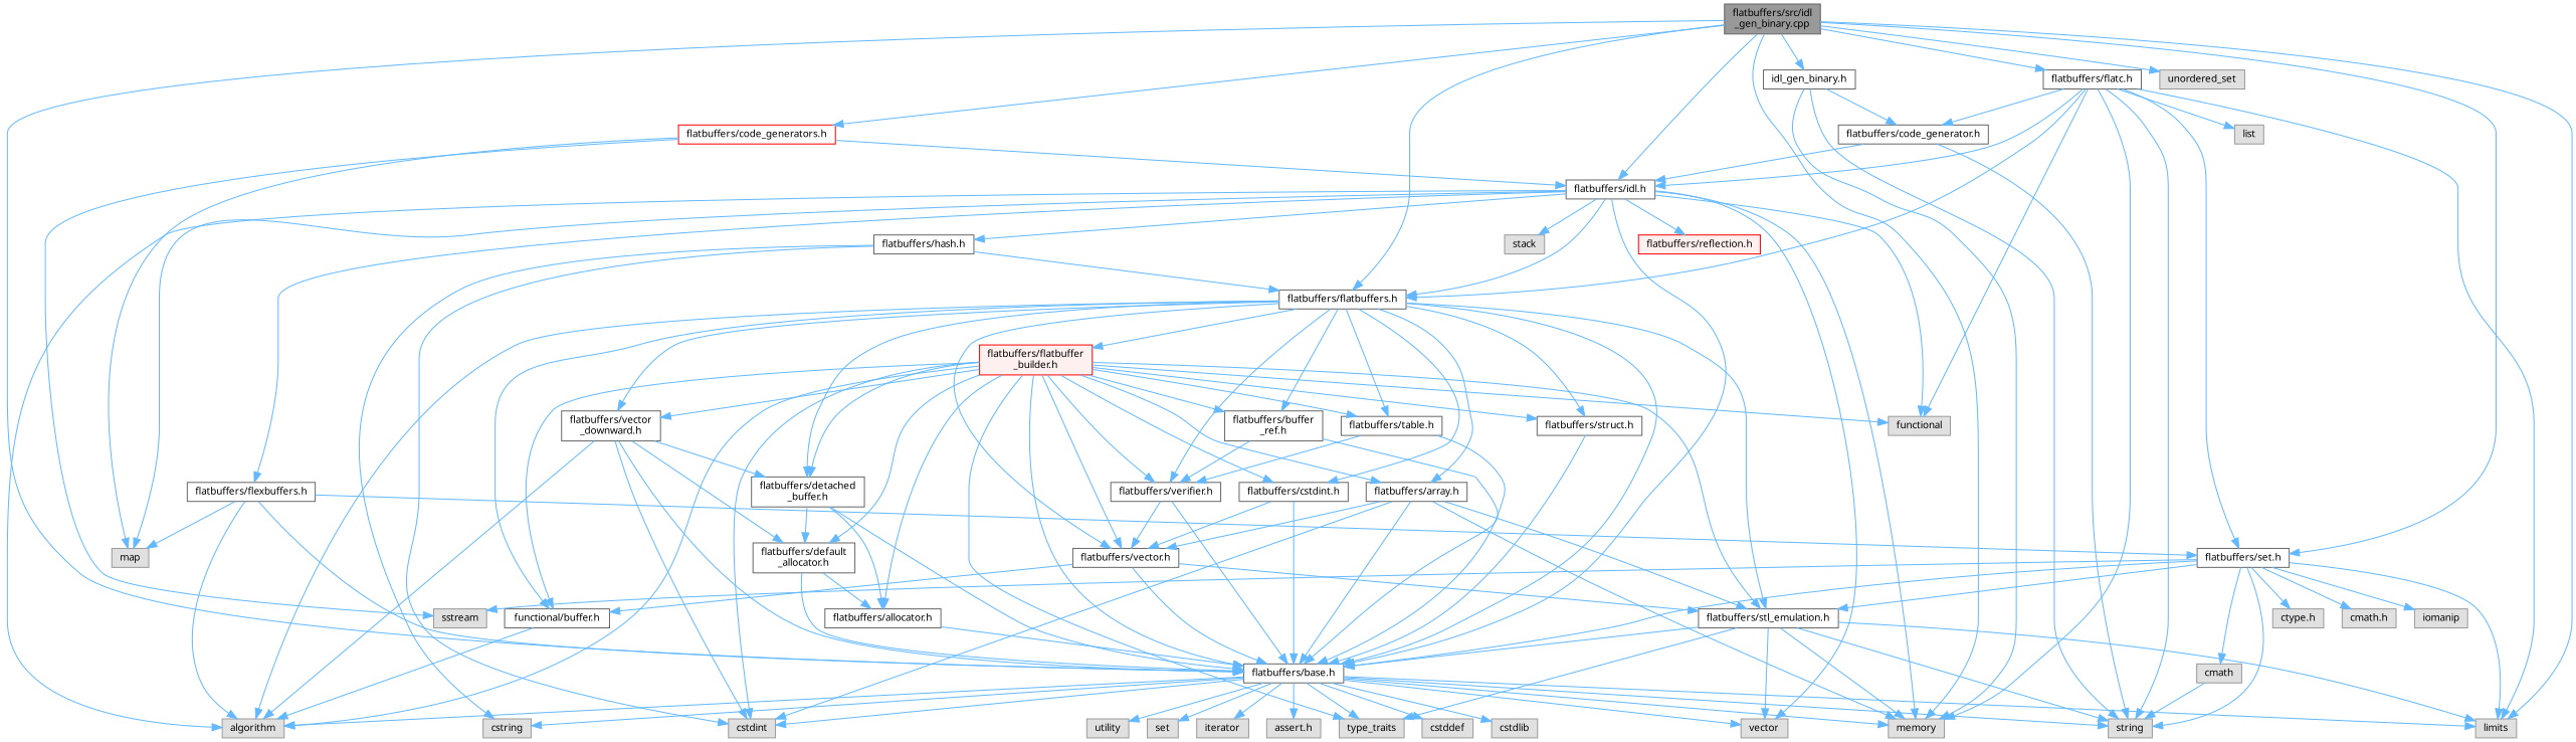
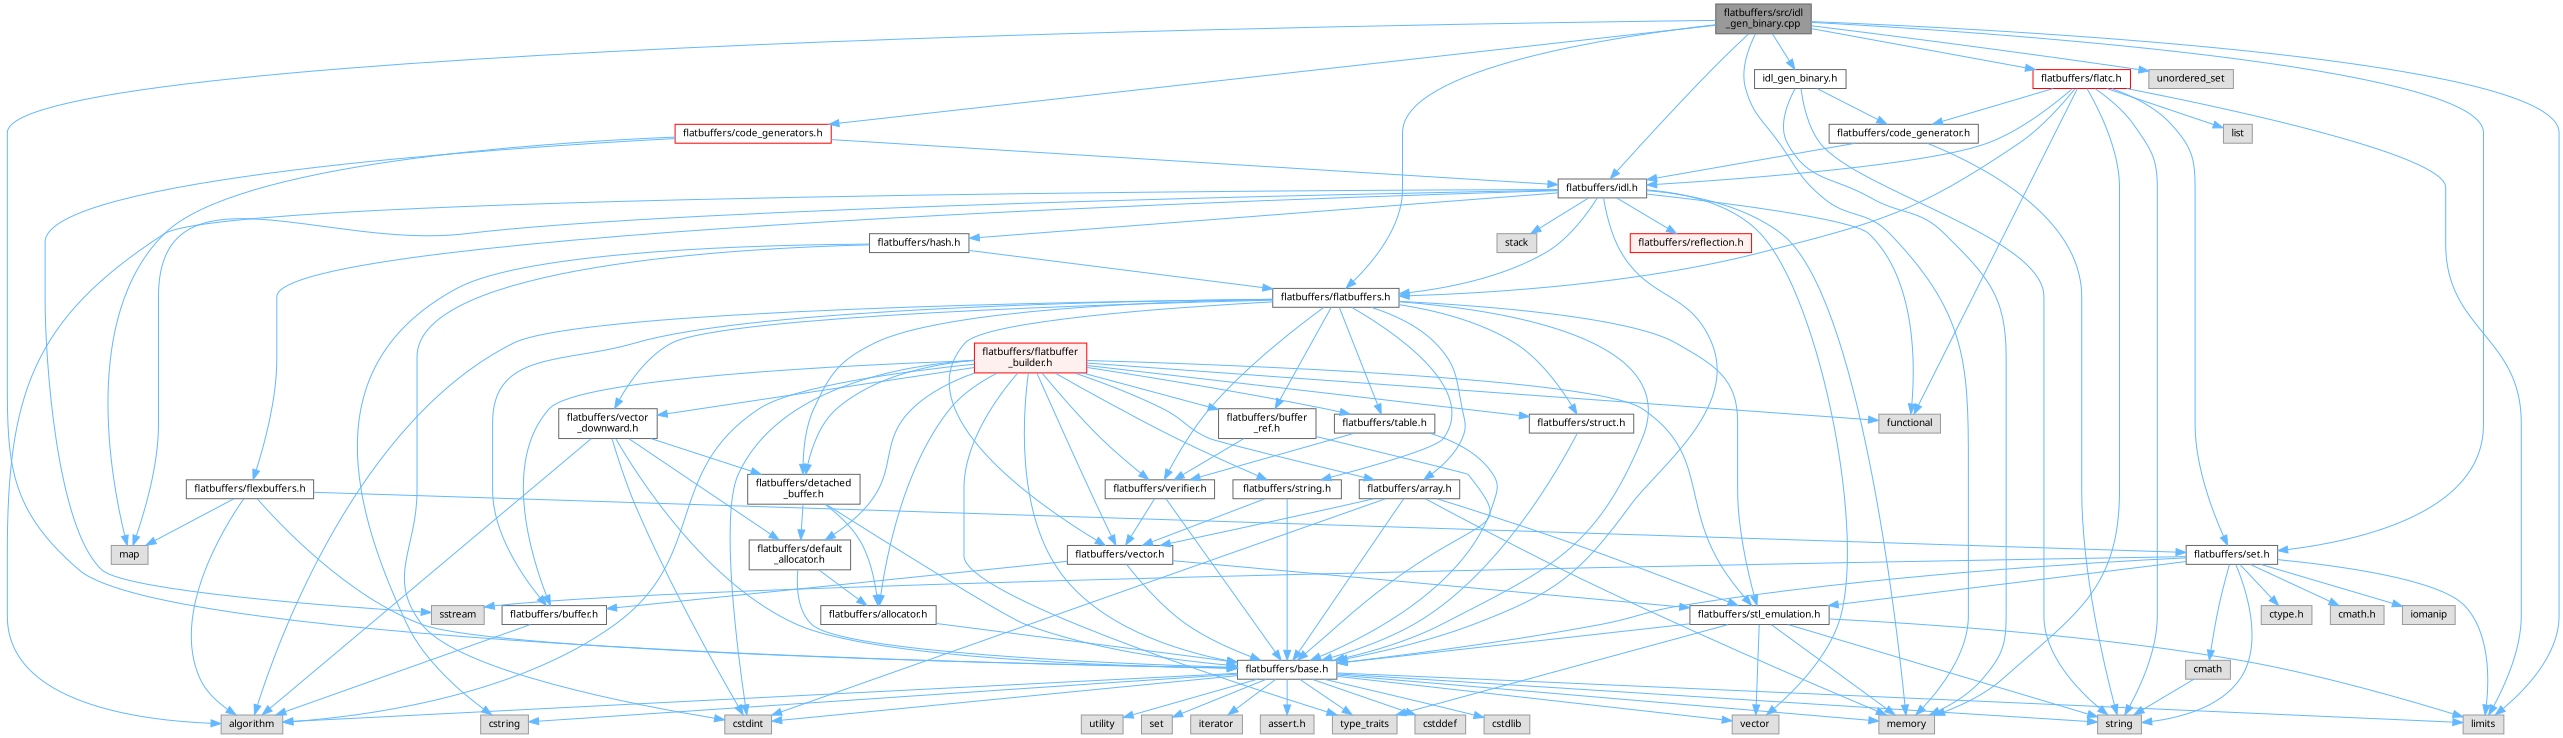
  digraph {
    fontname="Noto Sans"
    node [color=grey60 fillcolor="#E0E0E0" fontname="Noto Sans" fontsize=10 shape=box style=filled]
    edge [color=steelblue1 fontname="Noto Sans" fontsize=10 labelfontname=Helvetica labelfontsize=10 style=solid]
    n1 [color=gray40 fillcolor=grey60 fontcolor=black height=0.2 label="flatbuffers/src/idl\l_gen_binary.cpp" width=0.4]
    n2 [color=grey40 fillcolor=white height=0.2 label="idl_gen_binary.h" width=0.4]
    n3 [height=0.2 label=memory width=0.4]
    n4 [color=grey40 fillcolor=white height=0.2 label="flatbuffers/idl.h" width=0.4]
    n5 [color=grey40 fillcolor=white height=0.2 label="flatbuffers/base.h" width=0.4]
    n6 [height=0.2 label=limits width=0.4]
    n7 [color=grey40 fillcolor=white height=0.2 label="flatbuffers/flatbuffers.h" width=0.4]
    n8 [color=grey40 fillcolor=white height=0.2 label="flatbuffers/set.h" width=0.4]
    n9 [height=0.2 label=unordered_set width=0.4]
    n10 [color=red fillcolor=white height=0.2 label="flatbuffers/code_generators.h" width=0.4]
-   n11 [color=grey40 fillcolor=white height=0.2 label="flatbuffers/flatc.h" width=0.4]
+   n11 [color=red fillcolor=white height=0.2 label="flatbuffers/flatc.h" width=0.4]
    n12 [height=0.2 label=string width=0.4]
    n13 [color=grey40 fillcolor=white height=0.2 label="flatbuffers/code_generator.h" width=0.4]
    n14 [height=0.2 label=algorithm width=0.4]
    n15 [height=0.2 label=functional width=0.4]
    n16 [height=0.2 label=map width=0.4]
    n17 [height=0.2 label=stack width=0.4]
    n18 [height=0.2 label=vector width=0.4]
    n19 [color=grey40 fillcolor=white height=0.2 label="flatbuffers/flexbuffers.h" width=0.4]
    n20 [color=grey40 fillcolor=white height=0.2 label="flatbuffers/hash.h" width=0.4]
    n21 [color=red fillcolor="#FFF0F0" height=0.2 label="flatbuffers/reflection.h" width=0.4]
    n22 [height=0.2 label="assert.h" width=0.4]
    n23 [height=0.2 label=cstdint width=0.4]
    n24 [height=0.2 label=cstddef width=0.4]
    n25 [height=0.2 label=cstdlib width=0.4]
    n26 [height=0.2 label=cstring width=0.4]
    n27 [height=0.2 label=utility width=0.4]
    n28 [height=0.2 label=type_traits width=0.4]
    n29 [height=0.2 label=set width=0.4]
    n30 [height=0.2 label=iterator width=0.4]
    n31 [color=grey40 fillcolor=white height=0.2 label="flatbuffers/array.h" width=0.4]
    n32 [color=grey40 fillcolor=white height=0.2 label="flatbuffers/stl_emulation.h" width=0.4]
    n33 [color=grey40 fillcolor=white height=0.2 label="flatbuffers/vector.h" width=0.4]
-   n34 [color=grey40 fillcolor=white height=0.2 label="functional/buffer.h" width=0.4]
+   n34 [color=grey40 fillcolor=white height=0.2 label="flatbuffers/buffer.h" width=0.4]
    n35 [color=grey40 fillcolor=white height=0.2 label="flatbuffers/buffer\l_ref.h" width=0.4]
    n36 [color=grey40 fillcolor=white height=0.2 label="flatbuffers/verifier.h" width=0.4]
    n37 [color=grey40 fillcolor=white height=0.2 label="flatbuffers/detached\l_buffer.h" width=0.4]
    n38 [color=red fillcolor="#FFF0F0" height=0.2 label="flatbuffers/flatbuffer\l_builder.h" width=0.4]
-   n39 [color=grey40 fillcolor=white height=0.2 label="flatbuffers/cstdint.h" width=0.4]
+   n39 [color=grey40 fillcolor=white height=0.2 label="flatbuffers/string.h" width=0.4]
    n40 [color=grey40 fillcolor=white height=0.2 label="flatbuffers/struct.h" width=0.4]
    n41 [color=grey40 fillcolor=white height=0.2 label="flatbuffers/table.h" width=0.4]
    n42 [color=grey40 fillcolor=white height=0.2 label="flatbuffers/vector\l_downward.h" width=0.4]
    n43 [height=0.2 label="ctype.h" width=0.4]
    n44 [height=0.2 label="cmath.h" width=0.4]
    n45 [height=0.2 label=iomanip width=0.4]
    n46 [height=0.2 label=sstream width=0.4]
    n47 [height=0.2 label=cmath width=0.4]
    n48 [height=0.2 label=list width=0.4]
    n49 [color=grey40 fillcolor=white height=0.2 label="flatbuffers/allocator.h" width=0.4]
    n50 [color=grey40 fillcolor=white height=0.2 label="flatbuffers/default\l_allocator.h" width=0.4]
    n1 -> n2
    n1 -> n3
    n1 -> n4
    n1 -> n5
    n1 -> n6
    n1 -> n7
    n1 -> n8
    n1 -> n9
    n1 -> n10
    n1 -> n11
    n2 -> n3
    n2 -> n12
    n2 -> n13
    n4 -> n3
    n4 -> n5
    n4 -> n7
    n4 -> n14
    n4 -> n15
    n4 -> n16
    n4 -> n17
    n4 -> n18
    n4 -> n19
    n4 -> n20
    n4 -> n21
    n5 -> n3
    n5 -> n6
    n5 -> n12
    n5 -> n14
    n5 -> n18
    n5 -> n22
    n5 -> n23
    n5 -> n24
    n5 -> n25
    n5 -> n26
    n5 -> n27
    n5 -> n28
    n5 -> n29
    n5 -> n30
    n7 -> n5
    n7 -> n14
    n7 -> n31
    n7 -> n32
    n7 -> n33
    n7 -> n34
    n7 -> n35
    n7 -> n36
    n7 -> n37
-   n7 -> n38
    n7 -> n39
    n7 -> n40
    n7 -> n41
    n7 -> n42
    n8 -> n5
    n8 -> n6
    n8 -> n12
    n8 -> n32
    n8 -> n43
    n8 -> n44
    n8 -> n45
    n8 -> n46
    n8 -> n47
    n10 -> n4
    n10 -> n16
    n10 -> n46
    n11 -> n3
    n11 -> n4
    n11 -> n6
    n11 -> n7
    n11 -> n8
    n11 -> n12
    n11 -> n13
    n11 -> n15
    n11 -> n48
    n13 -> n4
    n13 -> n12
    n19 -> n5
    n19 -> n8
    n19 -> n14
    n19 -> n16
    n20 -> n7
    n20 -> n23
    n20 -> n26
    n31 -> n3
    n31 -> n5
    n31 -> n23
    n31 -> n32
    n31 -> n33
    n32 -> n3
    n32 -> n5
    n32 -> n6
    n32 -> n12
    n32 -> n18
    n32 -> n28
    n33 -> n5
    n33 -> n32
    n33 -> n34
    n34 -> n14
    n35 -> n5
    n35 -> n36
    n36 -> n5
    n36 -> n33
    n37 -> n5
    n37 -> n49
    n37 -> n50
    n38 -> n5
    n38 -> n14
    n38 -> n15
    n38 -> n23
    n38 -> n28
    n38 -> n31
    n38 -> n32
    n38 -> n33
    n38 -> n34
    n38 -> n35
    n38 -> n36
    n38 -> n37
    n38 -> n39
    n38 -> n40
    n38 -> n41
    n38 -> n42
    n38 -> n49
    n38 -> n50
    n39 -> n5
    n39 -> n33
    n40 -> n5
    n41 -> n5
    n41 -> n36
    n42 -> n5
    n42 -> n14
    n42 -> n23
    n42 -> n37
    n42 -> n50
    n47 -> n12
    n49 -> n5
    n50 -> n5
    n50 -> n49
  }
